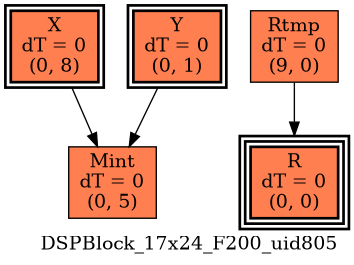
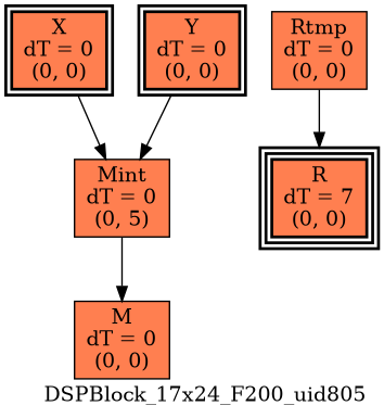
  digraph {
    label=DSPBlock_17x24_F200_uid805
    labeljust=right
    labelloc=bottom
    nodesep=0.25
    ranksep=0.5
    node [color=black fillcolor=coral peripheries=1 shape=box style="bold, filled"]
    edge [arrowhead=normal arrowsize=1.0 arrowtail=normal color=black dir=forward]
-   n1 [label="X\ndT = 0\n(0, 8)" peripheries=2]
-   n2 [label="Y\ndT = 0\n(0, 1)" peripheries=2]
-   n3 [label="R\ndT = 0\n(0, 0)" peripheries=3]
+   n1 [label="X\ndT = 0\n(0, 0)" peripheries=2]
+   n2 [label="Y\ndT = 0\n(0, 0)" peripheries=2]
+   n3 [label="R\ndT = 7\n(0, 0)" peripheries=3]
    n4 [label="Mint\ndT = 0\n(0, 5)" style=filled]
-   n6 [label="Rtmp\ndT = 0\n(9, 0)" style=filled]
+   n5 [label="M\ndT = 0\n(0, 0)" style=filled]
+   n6 [label="Rtmp\ndT = 0\n(0, 0)" style=filled]
    subgraph sub_1 {
      rank=same
      n1
      n2
    }
    subgraph sub_2 {
      rank=same
      n3
    }
    n1 -> n4
    n2 -> n4
+   n4 -> n5
    n6 -> n3
  }
